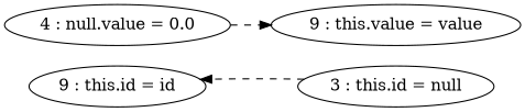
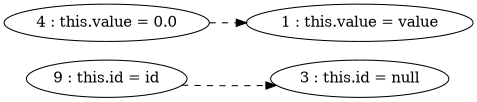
  digraph {
    rankdir=LR
    edge [style=dashed]
    n1 [label="9 : this.id = id"]
    "3 : this.id = null"
-   "4 : this.value = 0.0" [label="4 : null.value = 0.0"]
-   "9 : this.value = value"
-   "3 : this.id = null" -> n1
+   "4 : this.value = 0.0"
+   "9 : this.value = value" [label="1 : this.value = value"]
+   n1 -> "3 : this.id = null"
    "4 : this.value = 0.0" -> "9 : this.value = value"
  }
